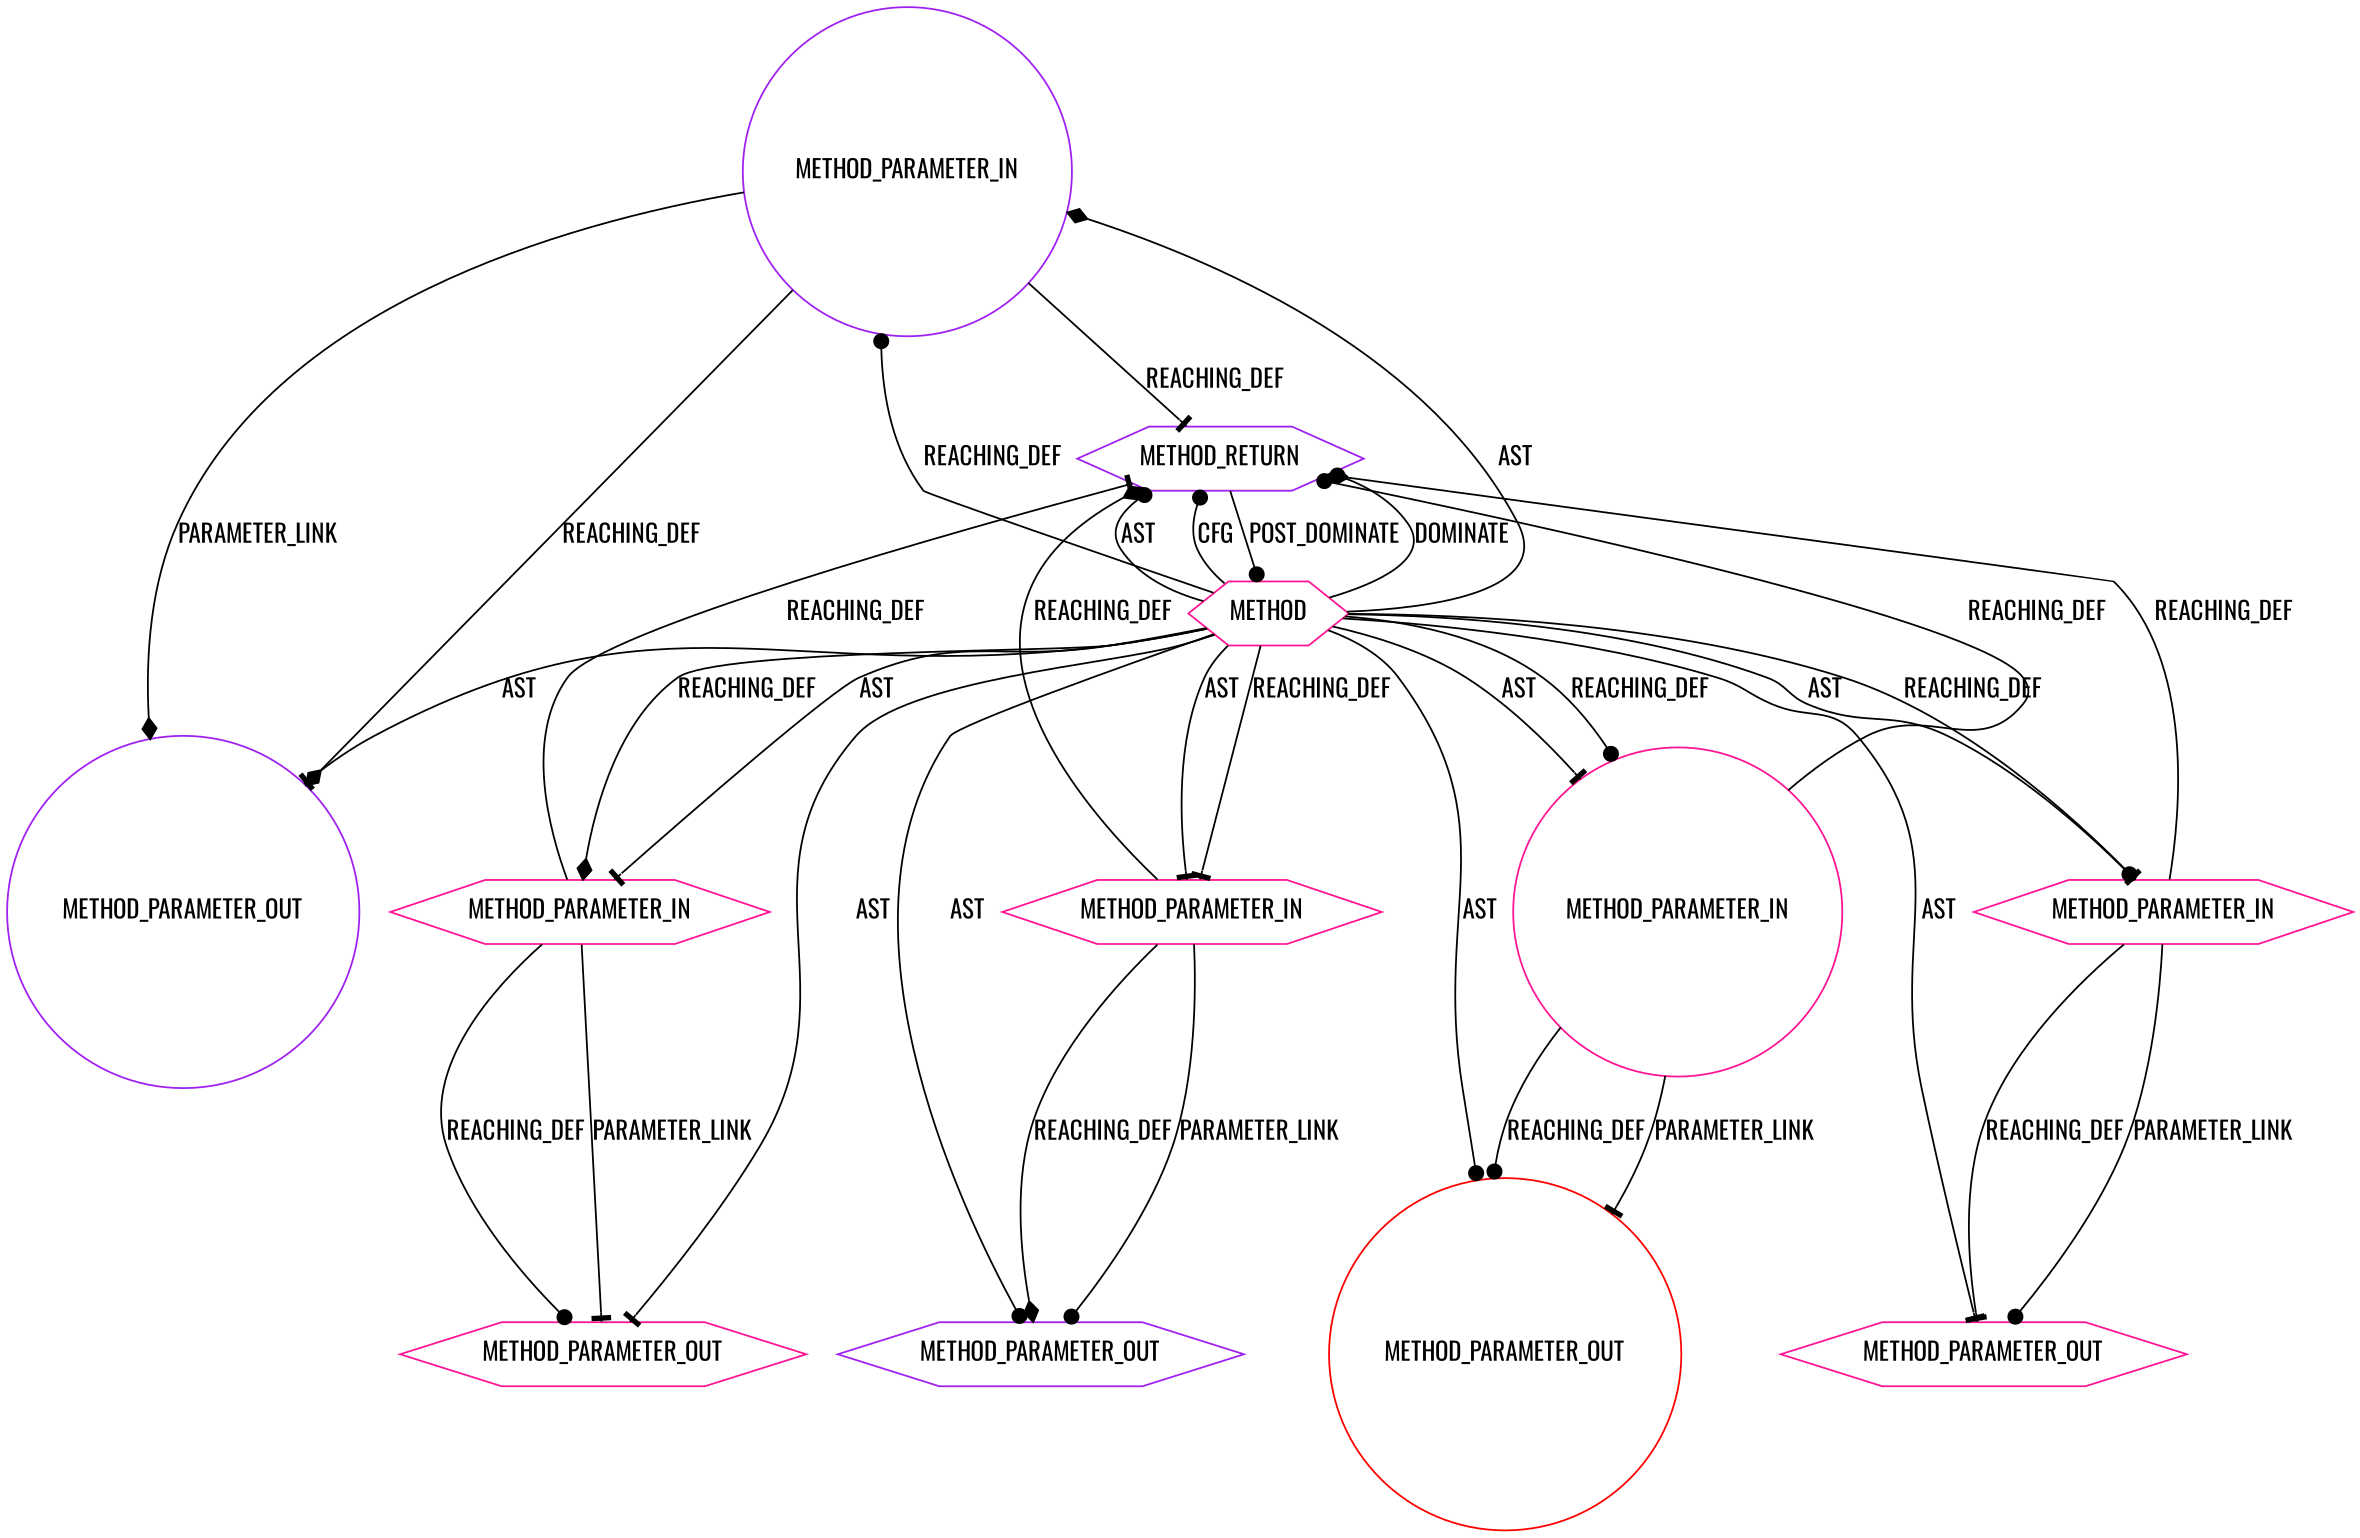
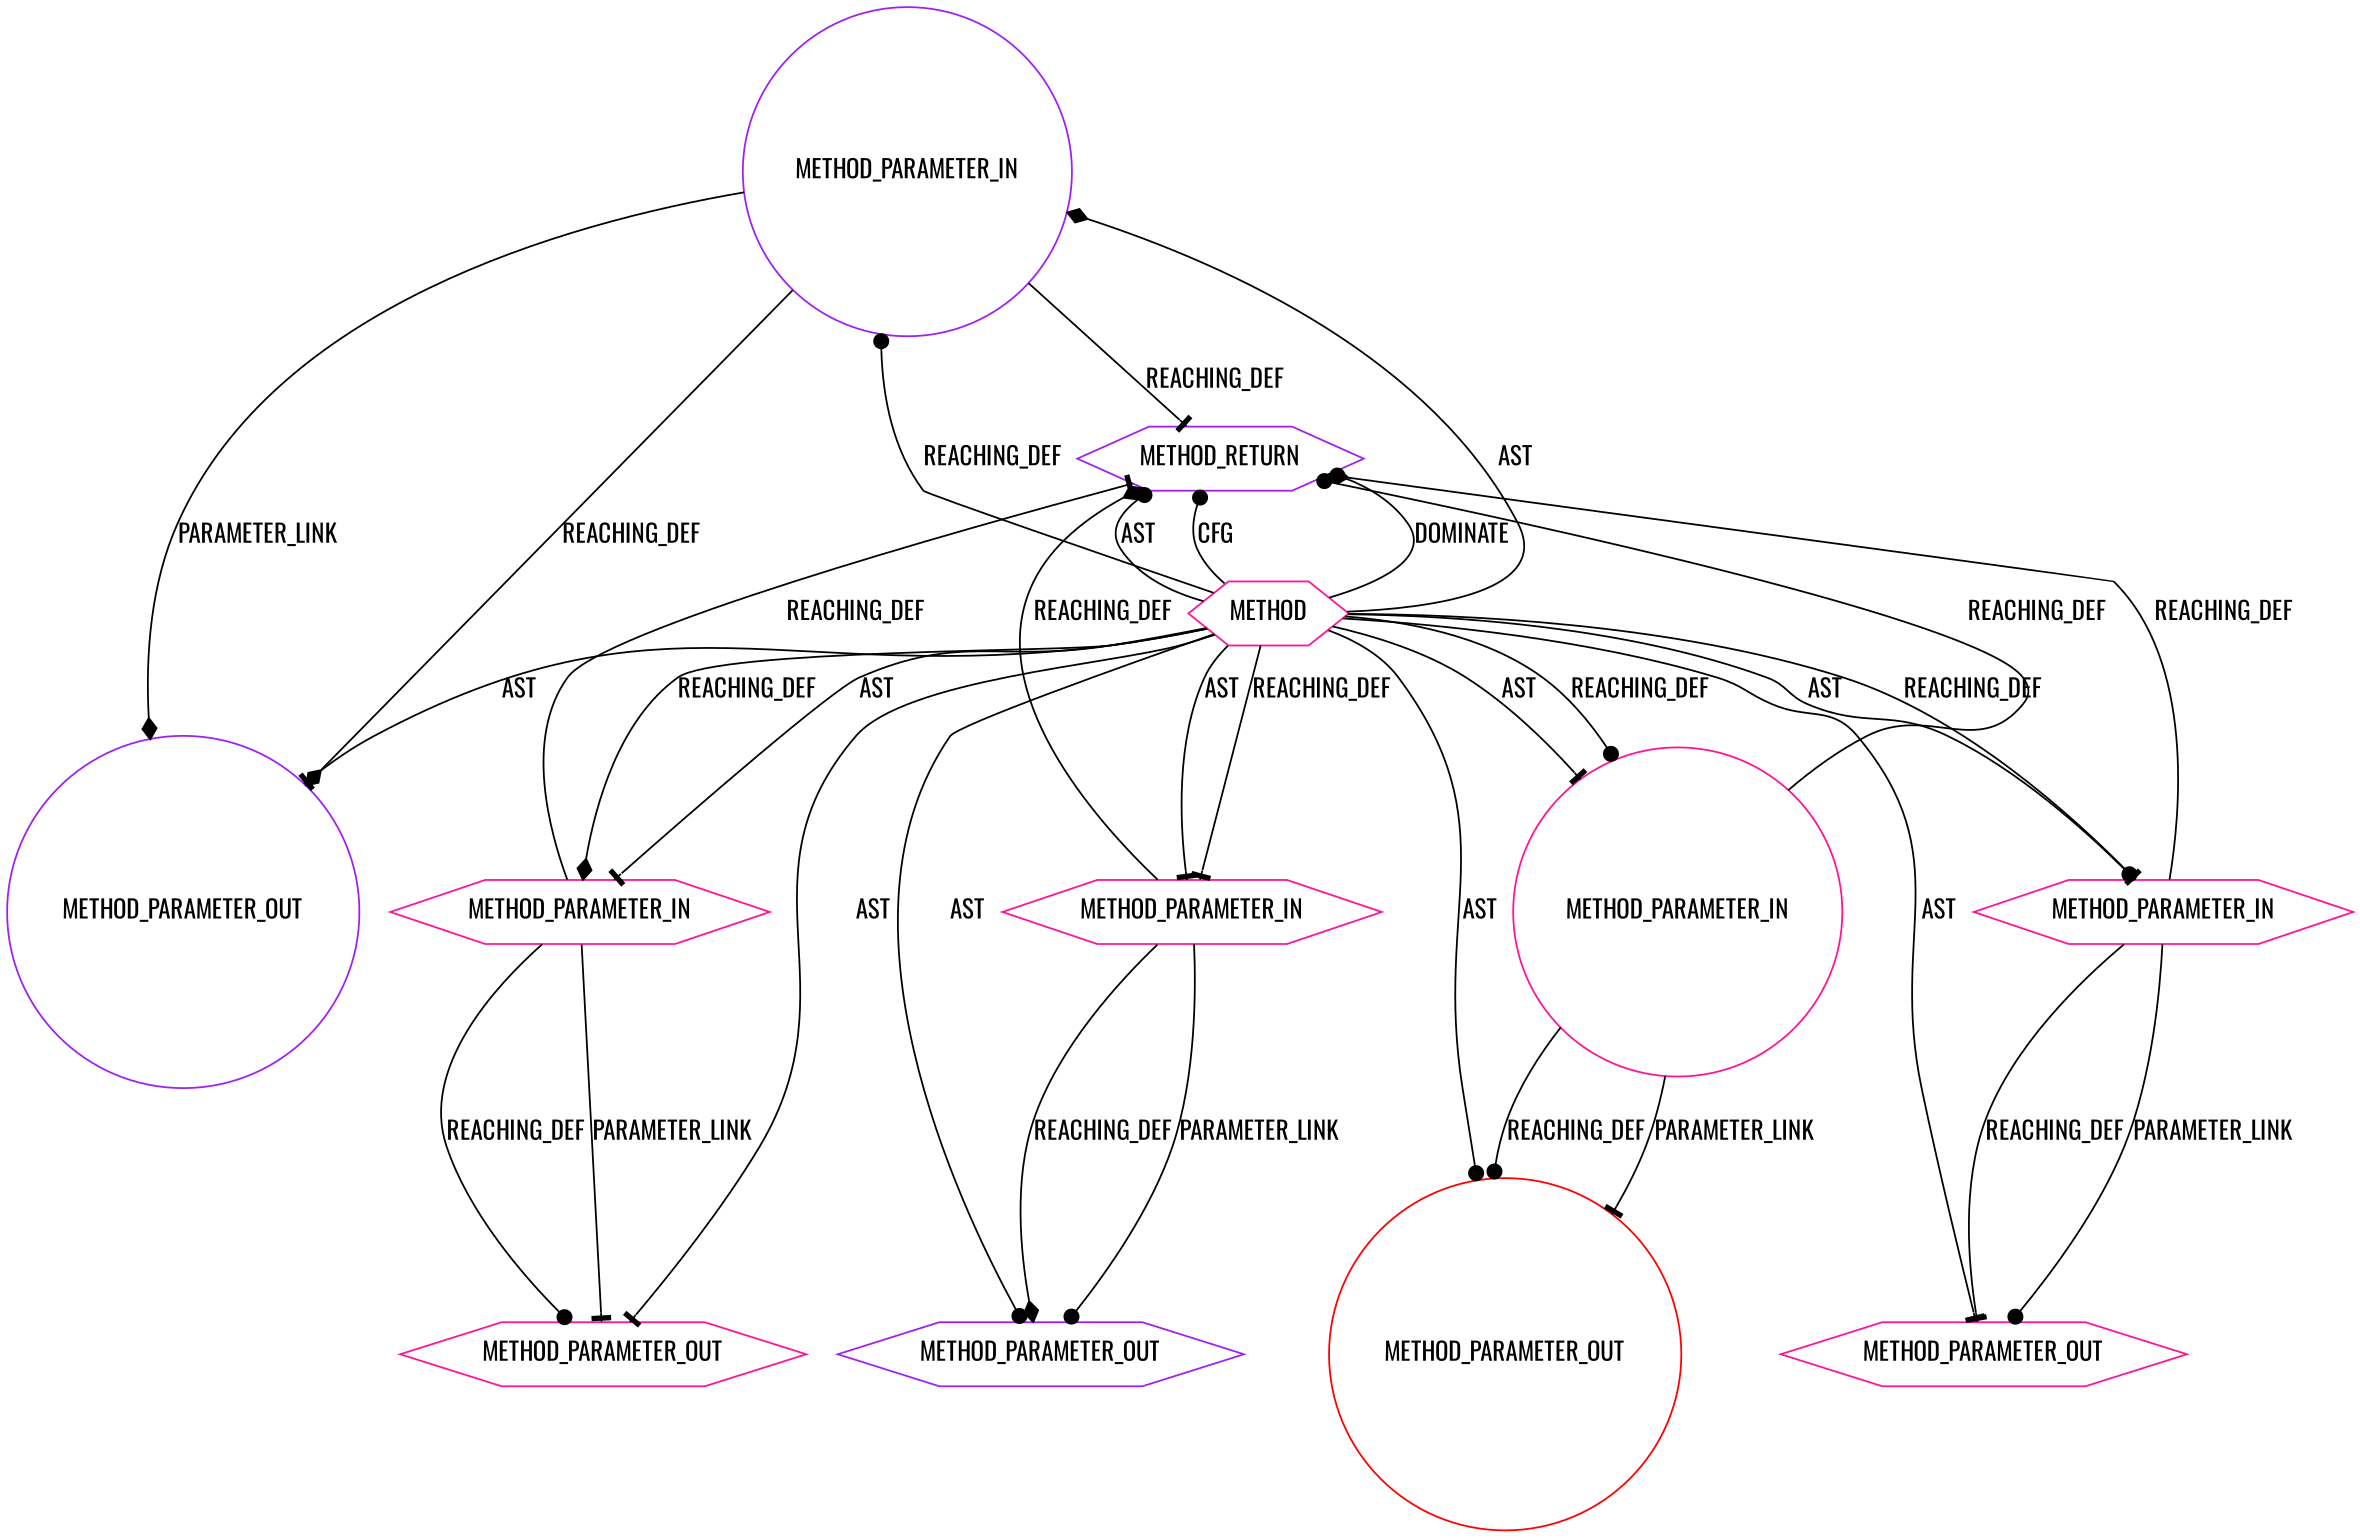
  digraph {
    fontname=Oswald
    node [CODE=p4 EVALUATION_STRATEGY=BY_VALUE IS_VARIADIC=false NAME=p4 ORDER=2 TYPE_FULL_NAME=ANY color=deeppink fontname=Oswald shape=hexagon]
    edge [arrowhead=dot fontname=Oswald]
    n1 [INDEX=4 ORDER=4 color=purple label=METHOD_PARAMETER_IN shape=circle]
    n2 [INDEX=4 ORDER=4 color=purple label=METHOD_PARAMETER_OUT shape=circle]
    n3 [CODE=RET color=purple label=METHOD_RETURN IS_VARIADIC="" NAME=""]
    n4 [AST_PARENT_FULL_NAME="<global>" AST_PARENT_TYPE=NAMESPACE_BLOCK CODE="<empty>" FILENAME="<empty>" FULL_NAME=skb_fill_page_desc IS_EXTERNAL=true NAME=skb_fill_page_desc ORDER=0 label=METHOD EVALUATION_STRATEGY="" IS_VARIADIC="" TYPE_FULL_NAME=""]
    n5 [CODE=p1 INDEX=1 NAME=p1 ORDER=1 label=METHOD_PARAMETER_IN]
    n6 [CODE=p1 INDEX=1 NAME=p1 ORDER=1 label=METHOD_PARAMETER_OUT]
    n7 [CODE=p5 INDEX=5 NAME=p5 ORDER=5 label=METHOD_PARAMETER_OUT]
    n8 [CODE=p5 INDEX=5 NAME=p5 ORDER=5 label=METHOD_PARAMETER_IN]
    n9 [CODE=p2 INDEX=2 NAME=p2 color=red label=METHOD_PARAMETER_OUT shape=circle]
    n10 [CODE=p3 INDEX=3 NAME=p3 ORDER=3 color=purple label=METHOD_PARAMETER_OUT]
    n11 [CODE=p3 INDEX=3 NAME=p3 ORDER=3 label=METHOD_PARAMETER_IN]
    n12 [CODE=p2 INDEX=2 NAME=p2 label=METHOD_PARAMETER_IN shape=circle]
    n1 -> n2 [arrowhead=diamond label=PARAMETER_LINK]
    n1 -> n2 [VARIABLE=p4 arrowhead=diamond label=REACHING_DEF]
    n1 -> n3 [VARIABLE=p4 arrowhead=tee label=REACHING_DEF]
-   n3 -> n4 [label=POST_DOMINATE]
    n4 -> n1 [label=REACHING_DEF]
    n4 -> n1 [arrowhead=diamond label=AST]
    n4 -> n2 [arrowhead=tee label=AST]
    n4 -> n3 [label=DOMINATE]
    n4 -> n3 [label=AST]
    n4 -> n3 [label=CFG]
    n4 -> n5 [label=AST]
    n4 -> n5 [arrowhead=tee label=REACHING_DEF]
    n4 -> n6 [arrowhead=tee label=AST]
    n4 -> n7 [arrowhead=tee label=AST]
    n4 -> n8 [arrowhead=tee label=AST]
    n4 -> n8 [arrowhead=diamond label=REACHING_DEF]
    n4 -> n9 [label=AST]
    n4 -> n10 [label=AST]
    n4 -> n11 [arrowhead=tee label=REACHING_DEF]
    n4 -> n11 [arrowhead=tee label=AST]
    n4 -> n12 [arrowhead=tee label=AST]
    n4 -> n12 [label=REACHING_DEF]
    n5 -> n3 [VARIABLE=p1 arrowhead=diamond label=REACHING_DEF]
    n5 -> n6 [VARIABLE=p1 arrowhead=tee label=REACHING_DEF]
    n5 -> n6 [label=PARAMETER_LINK]
    n8 -> n3 [VARIABLE=p5 arrowhead=tee label=REACHING_DEF]
    n8 -> n7 [arrowhead=tee label=PARAMETER_LINK]
    n8 -> n7 [VARIABLE=p5 label=REACHING_DEF]
    n11 -> n3 [VARIABLE=p3 arrowhead=diamond label=REACHING_DEF]
    n11 -> n10 [VARIABLE=p3 arrowhead=diamond label=REACHING_DEF]
    n11 -> n10 [label=PARAMETER_LINK]
    n12 -> n3 [VARIABLE=p2 label=REACHING_DEF]
    n12 -> n9 [VARIABLE=p2 label=REACHING_DEF]
    n12 -> n9 [arrowhead=tee label=PARAMETER_LINK]
  }
